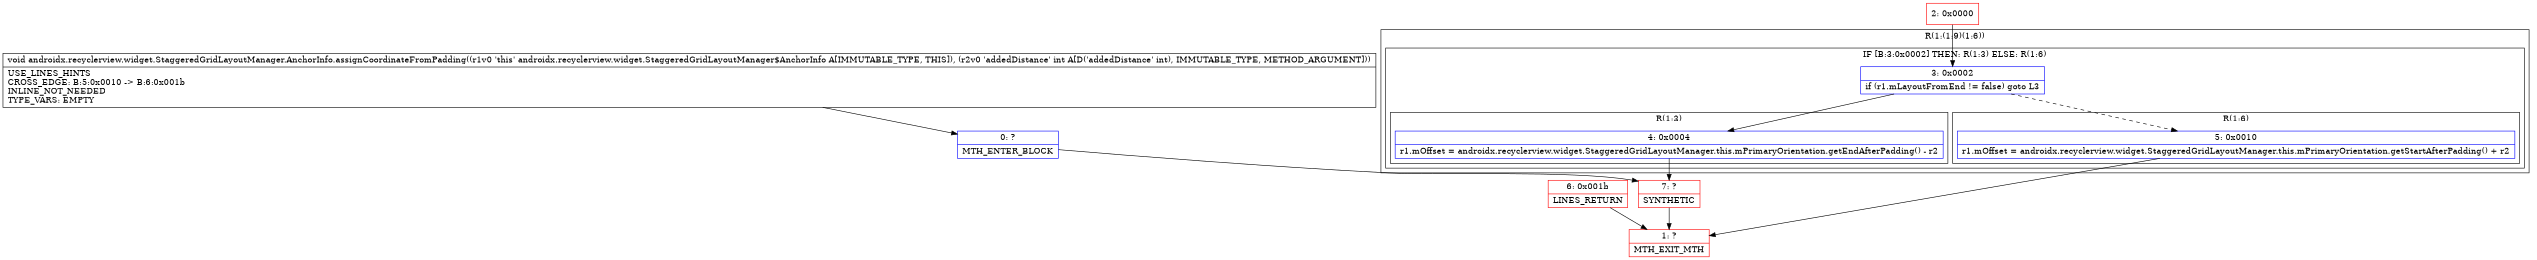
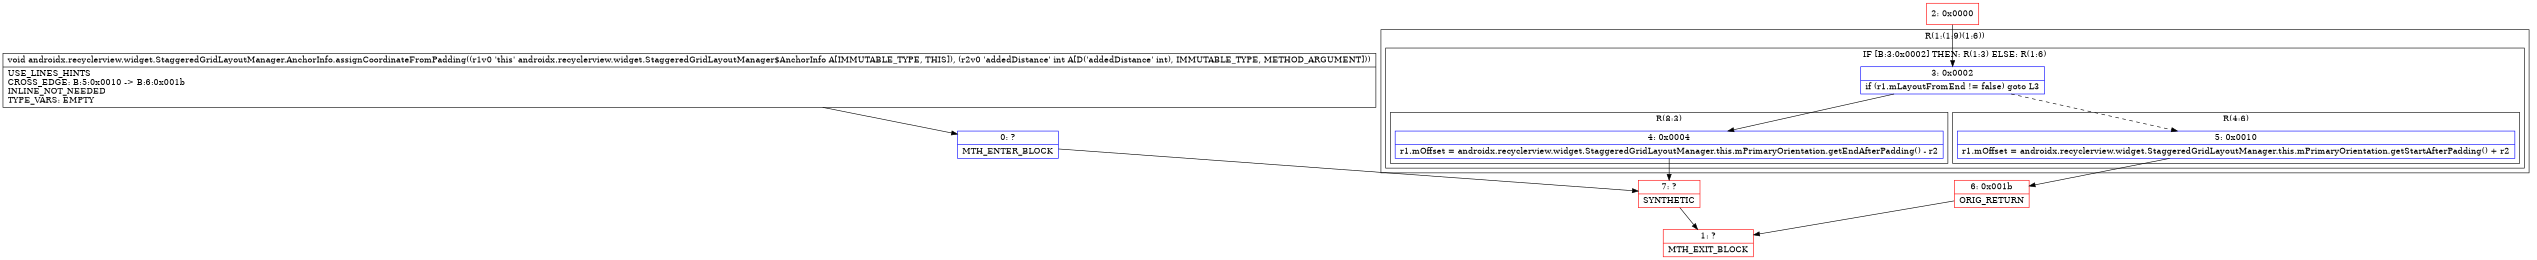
  digraph {
    node [color=blue shape=record]
    n1 [label="{4\:\ 0x0004|r1.mOffset = androidx.recyclerview.widget.StaggeredGridLayoutManager.this.mPrimaryOrientation.getEndAfterPadding() \- r2\l}"]
    n2 [label="{5\:\ 0x0010|r1.mOffset = androidx.recyclerview.widget.StaggeredGridLayoutManager.this.mPrimaryOrientation.getStartAfterPadding() + r2\l}"]
    n3 [label="{3\:\ 0x0002|if (r1.mLayoutFromEnd != false) goto L3\l}"]
    n4 [color=red label="{7\:\ ?|SYNTHETIC\l}"]
-   n5 [color=red label="{6\:\ 0x001b|LINES_RETURN\l}"]
-   n6 [color=red label="{1\:\ ?|MTH_EXIT_MTH\l}"]
+   n5 [color=red label="{6\:\ 0x001b|ORIG_RETURN\l}"]
+   n6 [color=red label="{1\:\ ?|MTH_EXIT_BLOCK\l}"]
    n7 [label="{0\:\ ?|MTH_ENTER_BLOCK\l}"]
    n8 [color=red label="{2\:\ 0x0000}"]
    n9 [label="{void androidx.recyclerview.widget.StaggeredGridLayoutManager.AnchorInfo.assignCoordinateFromPadding((r1v0 'this' androidx.recyclerview.widget.StaggeredGridLayoutManager$AnchorInfo A[IMMUTABLE_TYPE, THIS]), (r2v0 'addedDistance' int A[D('addedDistance' int), IMMUTABLE_TYPE, METHOD_ARGUMENT]))  | USE_LINES_HINTS\lCROSS_EDGE: B:5:0x0010 \-\> B:6:0x001b\lINLINE_NOT_NEEDED\lTYPE_VARS: EMPTY\l}" color=""]
    subgraph cluster_1 {
      label="R(1:(1:9)(1:6))"
      subgraph cluster_2 {
        label="IF [B:3:0x0002] THEN: R(1:3) ELSE: R(1:6)"
        n3
        subgraph cluster_3 {
-         label="R(1:3)"
+         label="R(8:3)"
          n1
        }
        subgraph cluster_4 {
-         label="R(1:6)"
+         label="R(4:6)"
          n2
        }
      }
    }
    n1 -> n4
-   n2 -> n6
+   n2 -> n5
    n3 -> n1
    n3 -> n2 [style=dashed]
    n4 -> n6
    n5 -> n6
    n7 -> n4
    n8 -> n3
    n9 -> n7
  }
